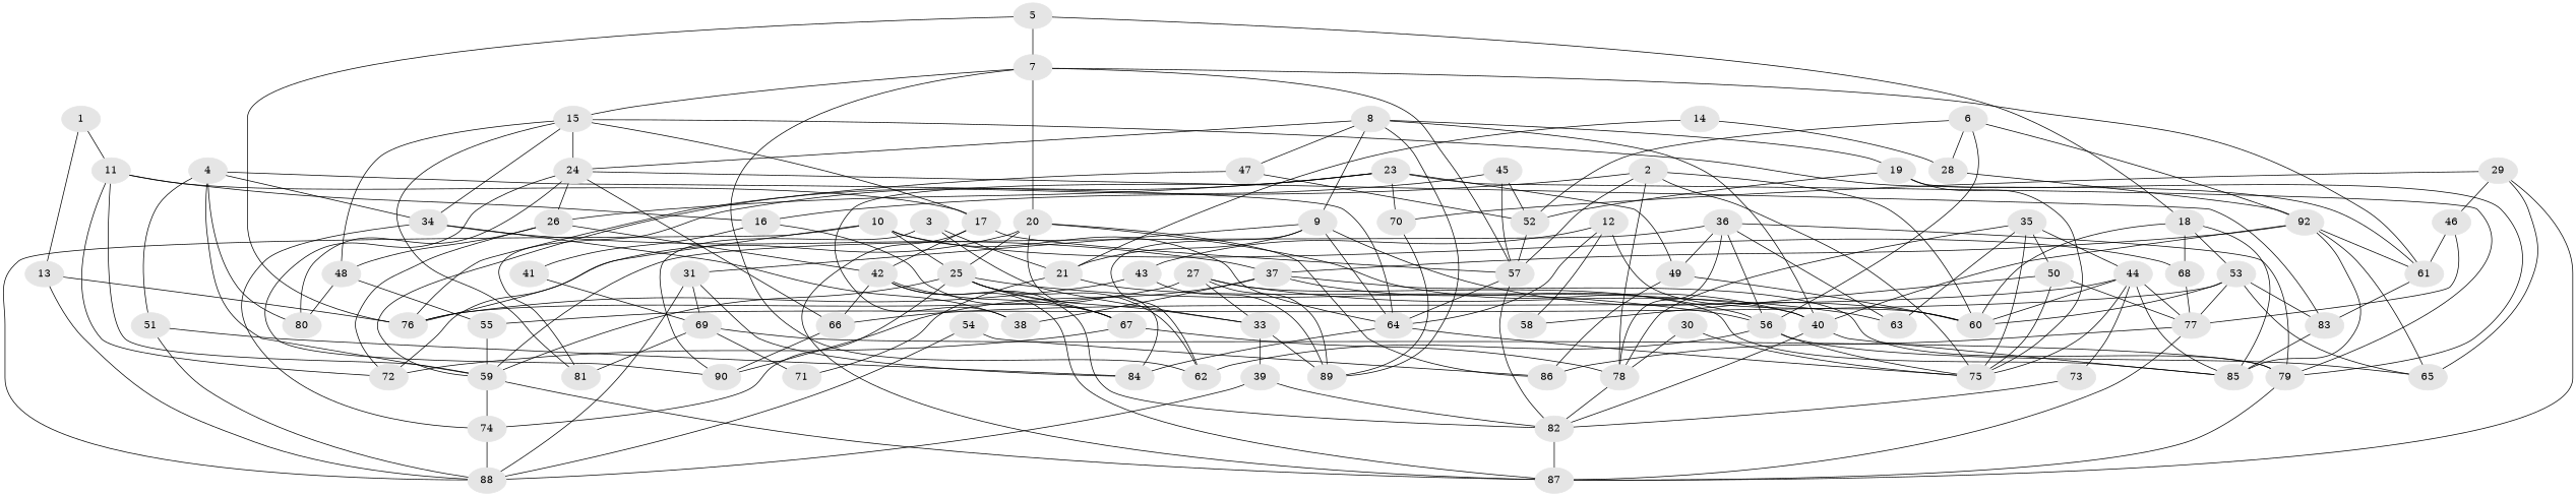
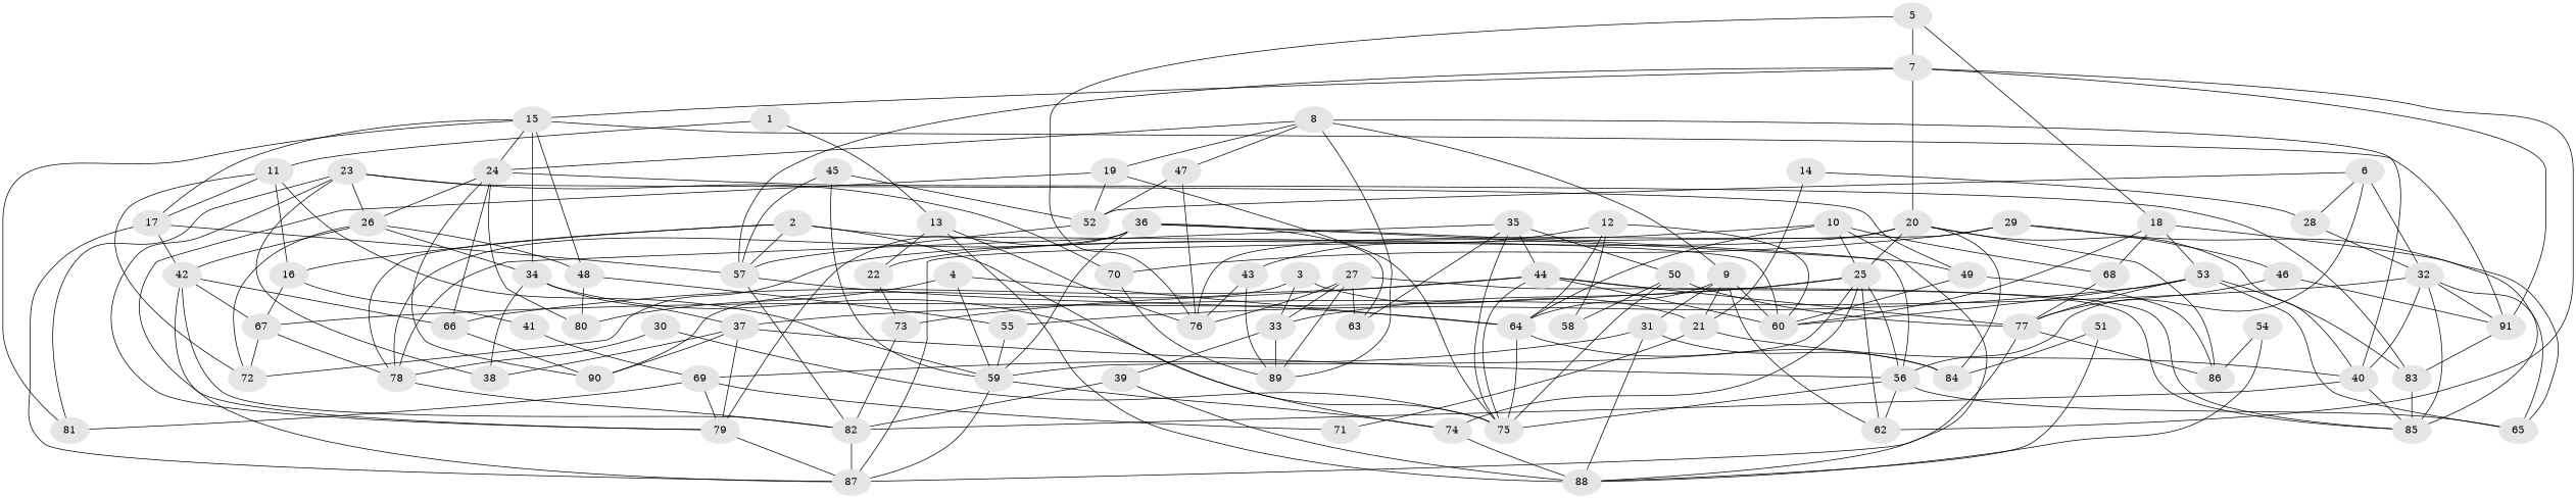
  graph {
    node [color=gray90 style=filled]
    edge [weight=1.0]
    1
    11
    13
    16
    59
    72
    17
    76
    88
+   22
    2
    57
    60
    75
    78
    41
    67
    64
    82
    3
    21
    33
    90
    40
    71
    89
    39
    4
    34
    51
    80
    38
    74
    37
    84
    87
    5
    7
    18
    15
    20
-   61
+   61 [label=91]
    62
    68
    53
    85
    6
    28
-   32 [label=92]
+   32
    52
    56
    65
    24
    48
    81
    25
    86
    83
    8
    9
    19
    47
    31
    79
    26
    66
    69
    10
    77
    73
    42
    12
    43
    58
    14
    55
    23
    49
    70
    27
    63
    29
    46
    30
    35
    44
    50
    36
    45
    54
    1 -- 11
    1 -- 13
    11 -- 16
    11 -- 59
    11 -- 72
    11 -- 17
    13 -- 76
    13 -- 88
+   13 -- 22
    16 -- 41
    16 -- 67
    59 -- 74
    59 -- 87
    17 -- 57
    17 -- 87
    17 -- 42
+   22 -- 73
    2 -- 16
    2 -- 57
    2 -- 60
    2 -- 75
    2 -- 78
    57 -- 64
    57 -- 82
    78 -- 82
    41 -- 69
    67 -- 72
    67 -- 78
    64 -- 75
    64 -- 84
    82 -- 87
    3 -- 21
    3 -- 33
    3 -- 90
    21 -- 40
    21 -- 71
    33 -- 89
    33 -- 39
    40 -- 82
    40 -- 85
    39 -- 88
    39 -- 82
    4 -- 59
    4 -- 64
-   4 -- 34
-   4 -- 51
+   26 -- 34
    4 -- 80
    34 -- 38
    34 -- 74
    34 -- 37
    51 -- 88
    51 -- 84
    74 -- 88 [weight=2.0]
    37 -- 90
    37 -- 38
    37 -- 56
    37 -- 79
    5 -- 76
    5 -- 7
    5 -- 18
    7 -- 57
    7 -- 15
    7 -- 20
    7 -- 61
    7 -- 62
    18 -- 60
    18 -- 68 [weight=2.0]
    18 -- 53
    18 -- 85
    15 -- 17
    15 -- 34
    15 -- 61
    15 -- 24
    15 -- 48
    15 -- 81
    20 -- 76
+   20 -- 22 [weight=2.0]
    20 -- 40
    20 -- 84
    20 -- 25
    20 -- 86
    61 -- 83
    68 -- 77
    53 -- 60
    53 -- 65
    53 -- 83
    53 -- 77
    53 -- 55
    6 -- 28
    6 -- 32
    6 -- 52
    6 -- 56
    28 -- 32
    32 -- 40
    32 -- 37
    32 -- 61
    32 -- 85 [weight=2.0]
    32 -- 65
    52 -- 57
    56 -- 75
    56 -- 62
    56 -- 65
    24 -- 90
    24 -- 80
    24 -- 83
    24 -- 26
    24 -- 66
    48 -- 80
    48 -- 55
    25 -- 59
    25 -- 67
    25 -- 33
    25 -- 74
    25 -- 62
    25 -- 56
    83 -- 85
    8 -- 40
    8 -- 89
    8 -- 24
    8 -- 9
    8 -- 19
    8 -- 47
    9 -- 60
    9 -- 64
    9 -- 21
    9 -- 62
    9 -- 31
    19 -- 75
    19 -- 52
    19 -- 79
    47 -- 76
    47 -- 52
    31 -- 88
    31 -- 84
    31 -- 69
    79 -- 87
    26 -- 72
    26 -- 48
    26 -- 42
    66 -- 90
    69 -- 71
    69 -- 81
    69 -- 79
    10 -- 72
    10 -- 88
    10 -- 64
    10 -- 68
    10 -- 25
    77 -- 87
    77 -- 86
    73 -- 82
    42 -- 67
    42 -- 82
    42 -- 87
    42 -- 66
    12 -- 60
    12 -- 64
    12 -- 43
    12 -- 58
    43 -- 76
    43 -- 89
    14 -- 21
    14 -- 28
    55 -- 59
    23 -- 38
    23 -- 81
    23 -- 79
    23 -- 26
    23 -- 49
    23 -- 70
    49 -- 60
    49 -- 86
    70 -- 89
    27 -- 76
    27 -- 33
    27 -- 89
    27 -- 85
    27 -- 63
    29 -- 87
    29 -- 65
    29 -- 70
    29 -- 46
    46 -- 61
    46 -- 77
    30 -- 75
    30 -- 78
    35 -- 75
    35 -- 78
    35 -- 63
    35 -- 44
    35 -- 50
    44 -- 60
    44 -- 75
    44 -- 85
    44 -- 66
    44 -- 77
    44 -- 73
    50 -- 75
    50 -- 77
    50 -- 58
    36 -- 59
    36 -- 78
    36 -- 56
    36 -- 79
    36 -- 49
    36 -- 63
    45 -- 59
    45 -- 57
    45 -- 52
    54 -- 88
    54 -- 86
  }
